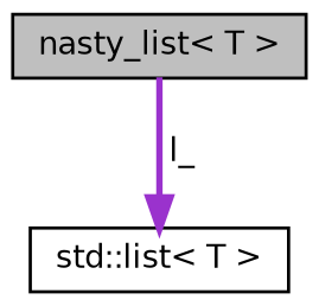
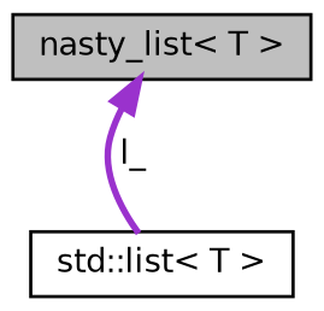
  digraph {
    node [color=black fontname=Helvetica fontsize=10 shape=record style=filled]
    n1 [fillcolor=grey75 fontcolor=black height=0.2 label="nasty_list\< T \>" width=0.4]
    n2 [fillcolor=white height=0.2 label="std::list\< T \>" width=0.4]
-   n2 -> n1 [color=darkorchid3 dir=back fontname=Helvetica fontsize=10 label=" l_" labelfontname=Helvetica labelfontsize=10 style=bold]
+   n1 -> n2 [color=darkorchid3 dir=back fontname=Helvetica fontsize=10 label=" l_" labelfontname=Helvetica labelfontsize=10 style=bold]
  }
